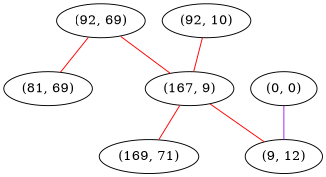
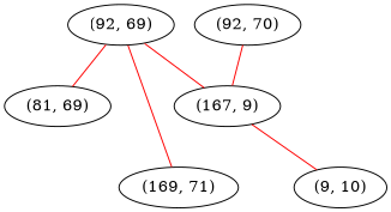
  graph {
    edge [color=red weight=1]
    n1 [label="(81, 69)"]
    "(92, 69)"
    "(169, 71)"
    "(167, 9)"
-   "(92, 10)"
-   "(0, 0)"
-   "(9, 12)"
+   "(92, 10)" [label="(92, 70)"]
+   "(9, 12)" [label="(9, 10)"]
    "(92, 69)" -- n1
-   "(167, 9)" -- "(169, 71)"
+   "(92, 69)" -- "(169, 71)"
    "(92, 69)" -- "(167, 9)"
    "(167, 9)" -- "(9, 12)"
    "(92, 10)" -- "(167, 9)"
-   "(0, 0)" -- "(9, 12)" [color=purple weight=4]
  }
